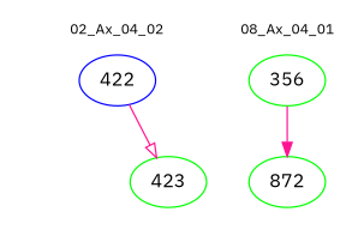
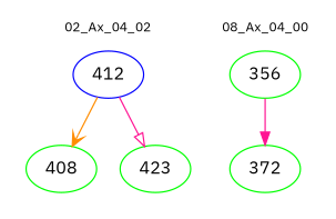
  digraph {
    fontname="IBM Plex Sans"
    node [color=green fontname="IBM Plex Sans"]
    edge [color=deeppink fontname="IBM Plex Sans"]
-   n1 [color=blue label=422]
+   n1 [color=blue label=412]
+   n2 [label=408]
    n3 [label=423]
    n4 [label=356]
-   n5 [label=872]
+   n5 [label=372]
    subgraph cluster_1 {
      color=white
      fontsize=10
      label="02_Ax_04_02"
      n1
+     n2
      n3
    }
    subgraph cluster_2 {
      color=white
      fontsize=10
-     label="08_Ax_04_01"
+     label="08_Ax_04_00"
      n4
      n5
    }
+   n1 -> n2 [arrowhead=vee color=darkorange]
    n1 -> n3 [arrowhead=onormal]
    n4 -> n5 [arrowhead=normal]
  }
